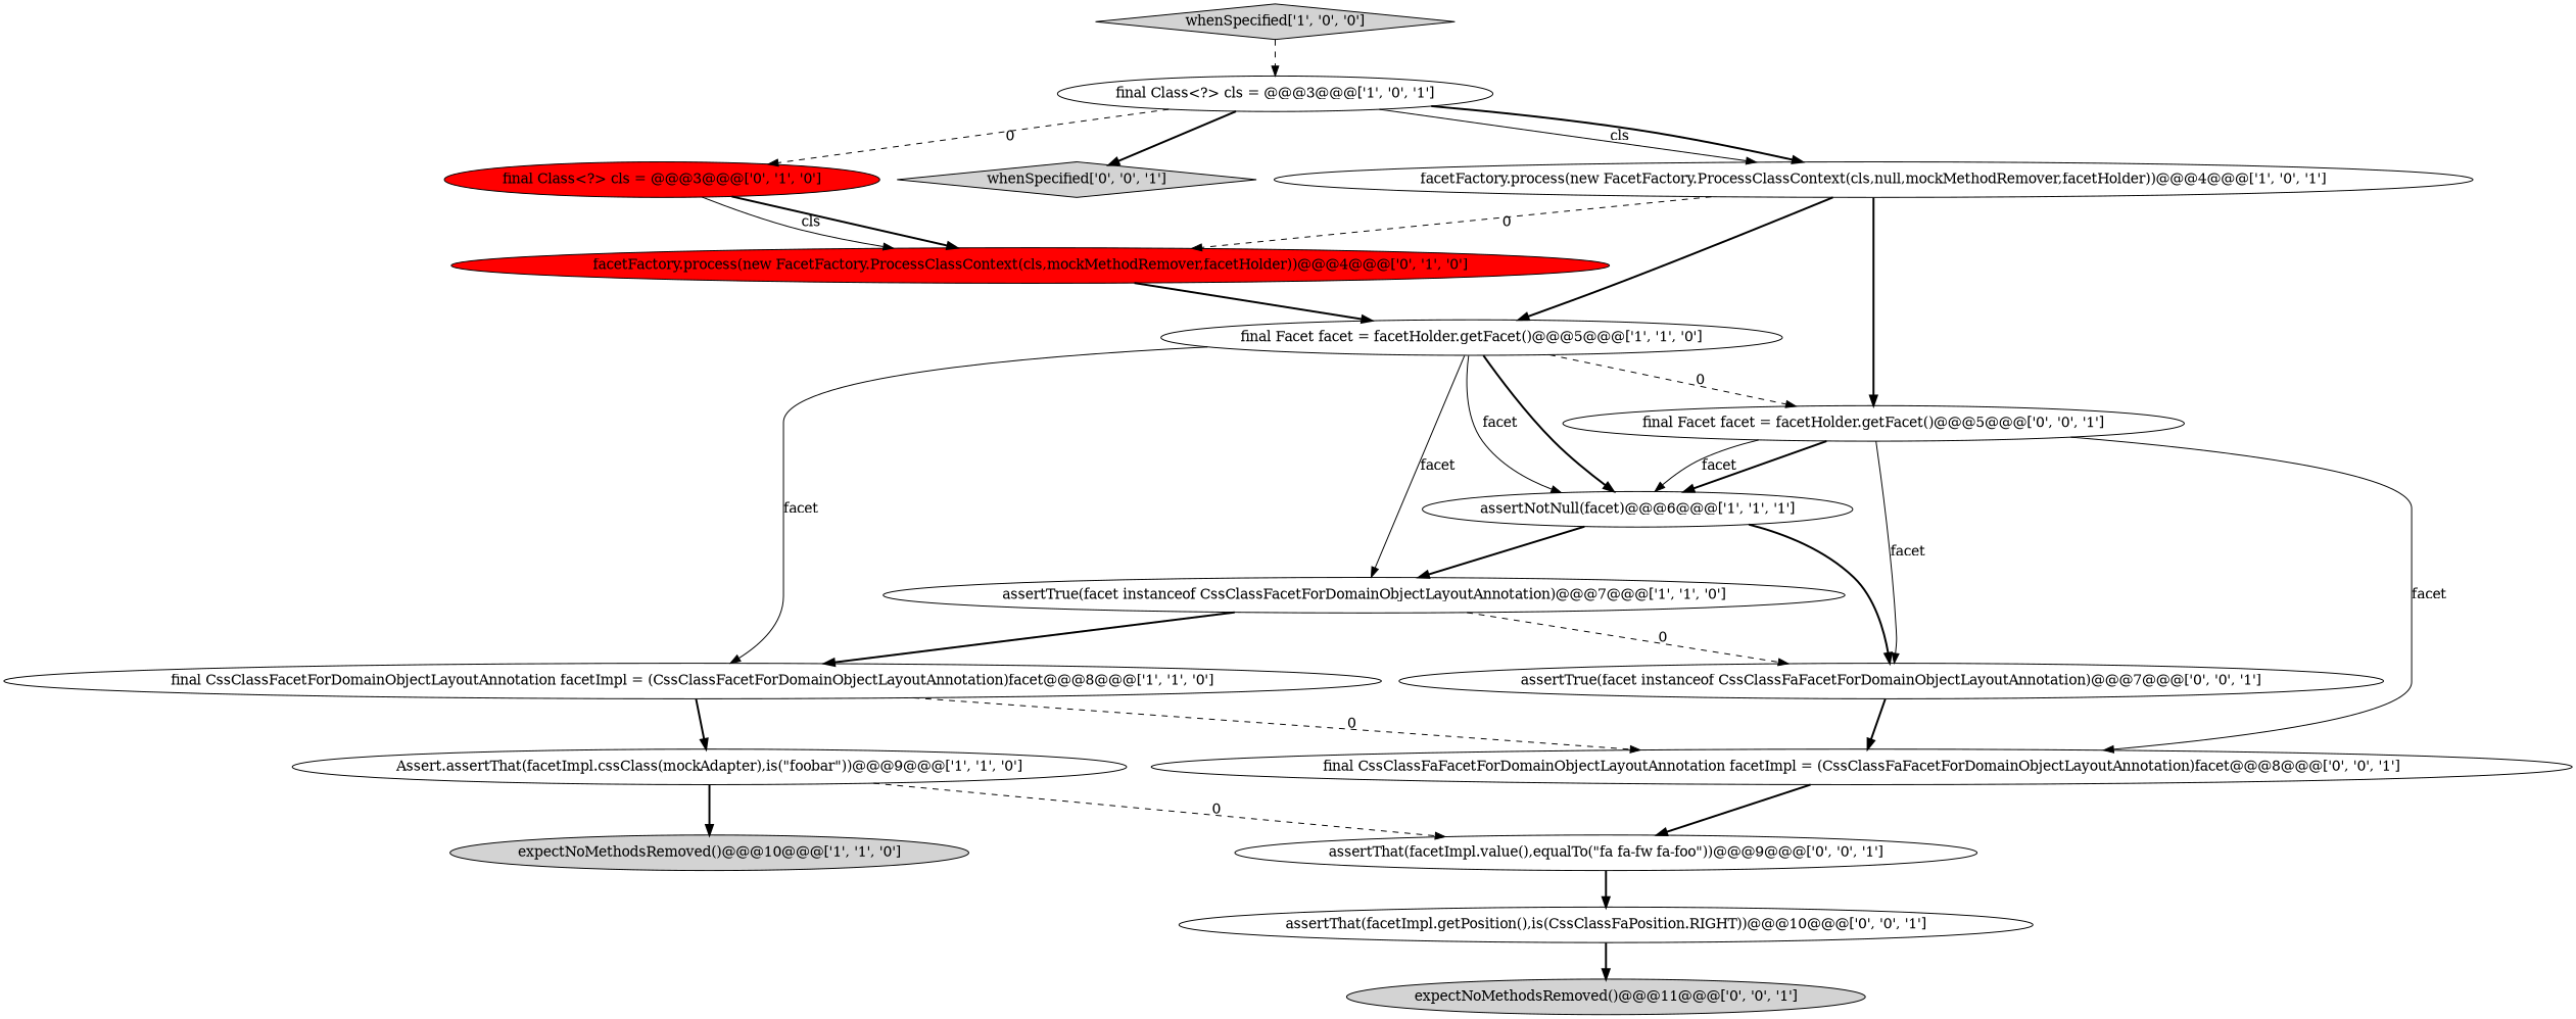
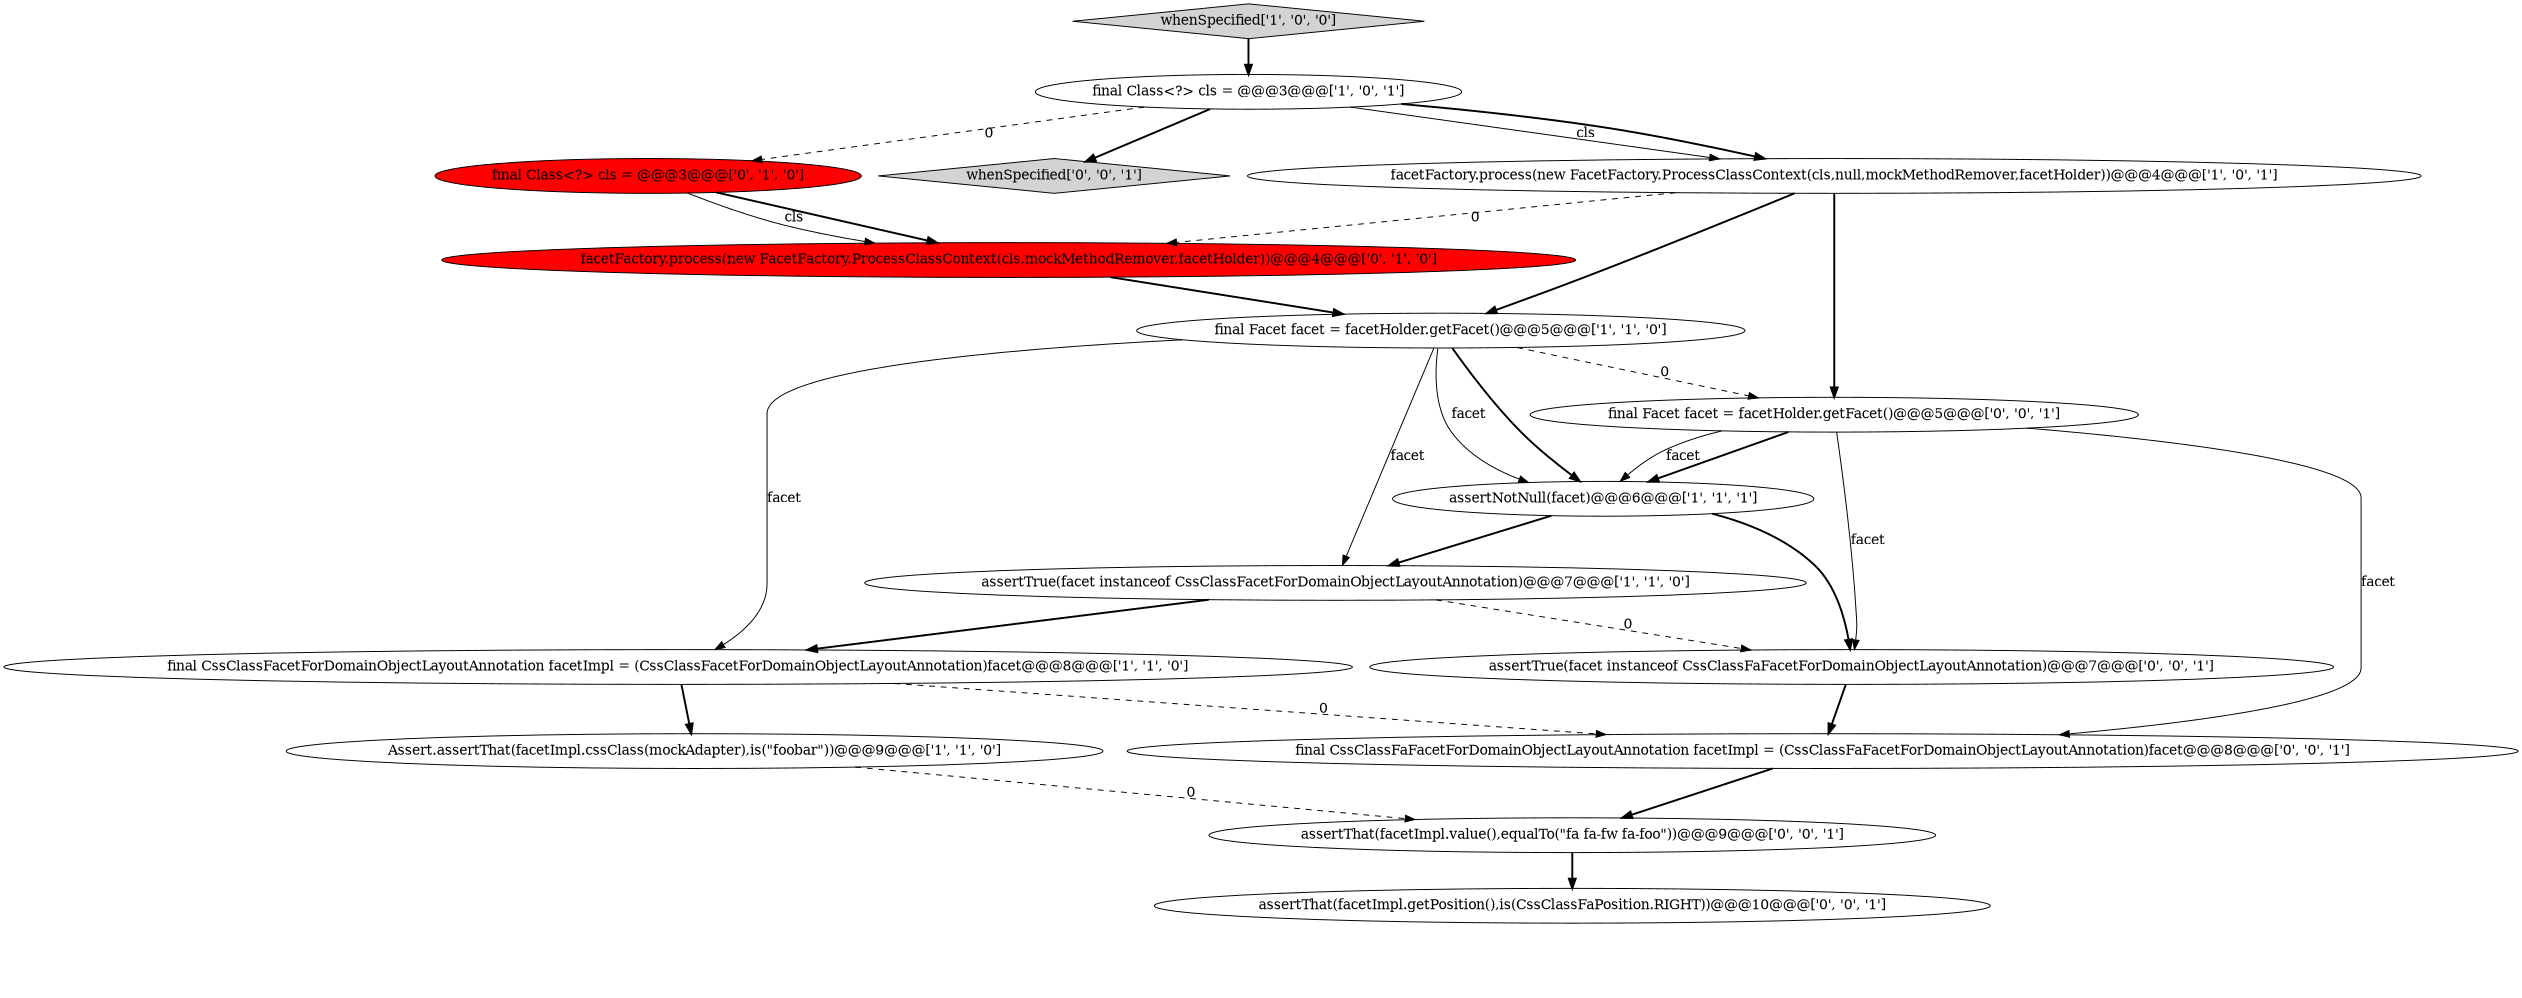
  digraph {
    node [fillcolor=white shape=ellipse style=filled]
    edge [style=bold]
-   n1 [fillcolor=lightgray label="expectNoMethodsRemoved()@@@10@@@['1', '1', '0']"]
    n2 [label="assertTrue(facet instanceof CssClassFaFacetForDomainObjectLayoutAnnotation)@@@7@@@['0', '0', '1']"]
    n3 [label="final CssClassFaFacetForDomainObjectLayoutAnnotation facetImpl = (CssClassFaFacetForDomainObjectLayoutAnnotation)facet@@@8@@@['0', '0', '1']"]
    n4 [label="assertThat(facetImpl.value(),equalTo(\"fa fa-fw fa-foo\"))@@@9@@@['0', '0', '1']"]
    n5 [label="assertTrue(facet instanceof CssClassFacetForDomainObjectLayoutAnnotation)@@@7@@@['1', '1', '0']"]
    n6 [label="final CssClassFacetForDomainObjectLayoutAnnotation facetImpl = (CssClassFacetForDomainObjectLayoutAnnotation)facet@@@8@@@['1', '1', '0']"]
    n7 [label="Assert.assertThat(facetImpl.cssClass(mockAdapter),is(\"foobar\"))@@@9@@@['1', '1', '0']"]
    n8 [label="final Facet facet = facetHolder.getFacet()@@@5@@@['1', '1', '0']"]
    n9 [label="assertNotNull(facet)@@@6@@@['1', '1', '1']"]
    n10 [label="final Facet facet = facetHolder.getFacet()@@@5@@@['0', '0', '1']"]
    n11 [label="assertThat(facetImpl.getPosition(),is(CssClassFaPosition.RIGHT))@@@10@@@['0', '0', '1']"]
-   n12 [fillcolor=lightgray label="expectNoMethodsRemoved()@@@11@@@['0', '0', '1']"]
    n13 [fillcolor=red label="final Class<?> cls = @@@3@@@['0', '1', '0']"]
    n14 [fillcolor=red label="facetFactory.process(new FacetFactory.ProcessClassContext(cls,mockMethodRemover,facetHolder))@@@4@@@['0', '1', '0']"]
    n15 [fillcolor=lightgray label="whenSpecified['0', '0', '1']" shape=diamond]
    n16 [label="final Class<?> cls = @@@3@@@['1', '0', '1']"]
    n17 [label="facetFactory.process(new FacetFactory.ProcessClassContext(cls,null,mockMethodRemover,facetHolder))@@@4@@@['1', '0', '1']"]
    n18 [fillcolor=lightgray label="whenSpecified['1', '0', '0']" shape=diamond]
    n2 -> n3
    n3 -> n4
    n4 -> n11
    n5 -> n2 [label=0 style=dashed]
    n5 -> n6
    n6 -> n3 [label=0 style=dashed]
    n6 -> n7
-   n7 -> n1
    n7 -> n4 [label=0 style=dashed]
    n8 -> n5 [label=facet style=solid]
    n8 -> n6 [label=facet style=solid]
    n8 -> n9
    n8 -> n9 [label=facet style=solid]
    n8 -> n10 [label=0 style=dashed]
    n9 -> n2
    n9 -> n5
    n10 -> n2 [label=facet style=solid]
    n10 -> n3 [label=facet style=solid]
    n10 -> n9
    n10 -> n9 [label=facet style=solid]
-   n11 -> n12
    n13 -> n14
    n13 -> n14 [label=cls style=solid]
    n14 -> n8
    n16 -> n13 [label=0 style=dashed]
    n16 -> n15
    n16 -> n17 [label=cls style=solid]
    n16 -> n17
    n17 -> n8
    n17 -> n10
    n17 -> n14 [label=0 style=dashed]
-   n18 -> n16 [style=dashed]
+   n18 -> n16
  }
